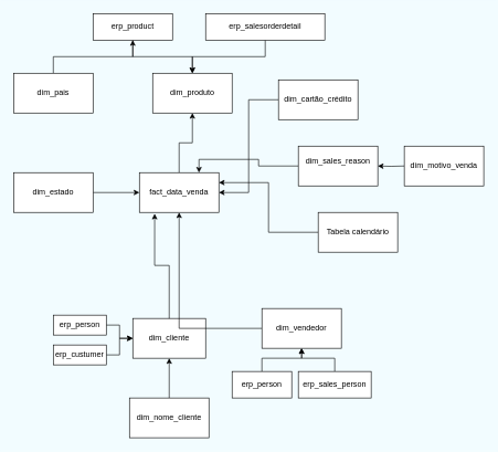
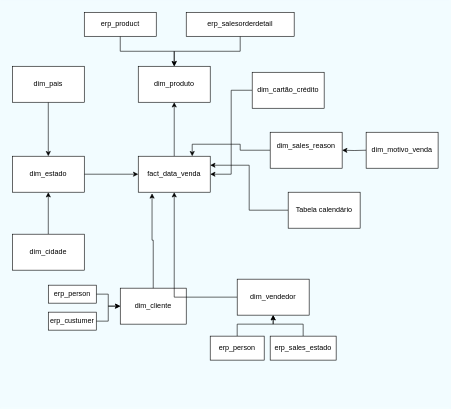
  <mxCell id="0" />
  <mxCell id="1" parent="0" />
  <mxCell id="2" value="" style="edgeStyle=orthogonalEdgeStyle;rounded=0;orthogonalLoop=1;jettySize=auto;html=1;" edge="1" parent="1" source="3" target="10"><mxGeometry relative="1" as="geometry" /></mxCell>
  <mxCell id="3" value="dim_estado" style="rounded=0;whiteSpace=wrap;html=1;" vertex="1" parent="1"><mxGeometry x="20" y="260" width="120" height="60" as="geometry" /></mxCell>
+ <mxCell id="4" value="" style="edgeStyle=orthogonalEdgeStyle;rounded=0;orthogonalLoop=1;jettySize=auto;html=1;" edge="1" parent="1" source="5" target="3"><mxGeometry relative="1" as="geometry" /></mxCell>
+ <mxCell id="5" value="dim_cidade" style="rounded=0;whiteSpace=wrap;html=1;" vertex="1" parent="1"><mxGeometry x="20" y="390" width="120" height="60" as="geometry" /></mxCell>
  <mxCell id="6" value="dim_cliente" style="rounded=0;whiteSpace=wrap;html=1;" vertex="1" parent="1"><mxGeometry x="200" y="480" width="110" height="60" as="geometry" /></mxCell>
  <mxCell id="7" style="edgeStyle=orthogonalEdgeStyle;rounded=0;orthogonalLoop=1;jettySize=auto;html=1;entryX=1;entryY=0.5;entryDx=0;entryDy=0;" edge="1" parent="1" source="8" target="10"><mxGeometry relative="1" as="geometry" /></mxCell>
  <mxCell id="8" value="dim_cartão_crédito" style="rounded=0;whiteSpace=wrap;html=1;" vertex="1" parent="1"><mxGeometry x="420" y="120" width="120" height="60" as="geometry" /></mxCell>
  <mxCell id="9" value="" style="edgeStyle=orthogonalEdgeStyle;rounded=0;orthogonalLoop=1;jettySize=auto;html=1;" edge="1" parent="1" source="10" target="17"><mxGeometry relative="1" as="geometry" /></mxCell>
- <mxCell id="10" value="fact_data_venda" style="rounded=0;whiteSpace=wrap;html=1;" vertex="1" parent="1"><mxGeometry x="210" y="260" width="120" height="60" as="geometry" /></mxCell>
+ <mxCell id="10" value="fact_data_venda" style="rounded=0;whiteSpace=wrap;html=1;" vertex="1" parent="1"><mxGeometry x="230" y="260" width="120" height="60" as="geometry" /></mxCell>
  <mxCell id="11" style="edgeStyle=orthogonalEdgeStyle;rounded=0;orthogonalLoop=1;jettySize=auto;html=1;entryX=0.75;entryY=0;entryDx=0;entryDy=0;" edge="1" parent="1" source="12" target="10"><mxGeometry relative="1" as="geometry" /></mxCell>
  <mxCell id="12" value="dim_sales_reason&lt;div&gt;&lt;br&gt;&lt;/div&gt;" style="rounded=0;whiteSpace=wrap;html=1;" vertex="1" parent="1"><mxGeometry x="450" y="220" width="120" height="60" as="geometry" /></mxCell>
  <mxCell id="13" style="edgeStyle=orthogonalEdgeStyle;rounded=0;orthogonalLoop=1;jettySize=auto;html=1;" edge="1" parent="1" source="14" target="10"><mxGeometry relative="1" as="geometry" /></mxCell>
  <mxCell id="14" value="dim_vendedor" style="rounded=0;whiteSpace=wrap;html=1;" vertex="1" parent="1"><mxGeometry x="395" y="465" width="120" height="60" as="geometry" /></mxCell>
  <mxCell id="15" style="edgeStyle=orthogonalEdgeStyle;rounded=0;orthogonalLoop=1;jettySize=auto;html=1;entryX=1;entryY=0.25;entryDx=0;entryDy=0;" edge="1" parent="1" source="16" target="10"><mxGeometry relative="1" as="geometry" /></mxCell>
  <mxCell id="16" value="Tabela calendário" style="rounded=0;whiteSpace=wrap;html=1;" vertex="1" parent="1"><mxGeometry x="480" y="320" width="120" height="60" as="geometry" /></mxCell>
  <mxCell id="17" value="dim_produto" style="rounded=0;whiteSpace=wrap;html=1;" vertex="1" parent="1"><mxGeometry x="230" y="110" width="120" height="60" as="geometry" /></mxCell>
- <mxCell id="18" value="" style="edgeStyle=orthogonalEdgeStyle;rounded=0;orthogonalLoop=1;jettySize=auto;html=1;" edge="1" parent="1" source="19" target="26"><mxGeometry relative="1" as="geometry" /></mxCell>
+ <mxCell id="18" value="" style="edgeStyle=orthogonalEdgeStyle;rounded=0;orthogonalLoop=1;jettySize=auto;html=1;" edge="1" parent="1" source="19" target="3"><mxGeometry relative="1" as="geometry" /></mxCell>
  <mxCell id="19" value="dim_pais" style="rounded=0;whiteSpace=wrap;html=1;" vertex="1" parent="1"><mxGeometry x="20" y="110" width="120" height="60" as="geometry" /></mxCell>
- <mxCell id="20" value="" style="edgeStyle=orthogonalEdgeStyle;rounded=0;orthogonalLoop=1;jettySize=auto;html=1;" edge="1" parent="1" source="21" target="6"><mxGeometry relative="1" as="geometry" /></mxCell>
- <mxCell id="21" value="dim_nome_cliente" style="rounded=0;whiteSpace=wrap;html=1;" vertex="1" parent="1"><mxGeometry x="195" y="600" width="120" height="60" as="geometry" /></mxCell>
  <mxCell id="22" value="" style="edgeStyle=orthogonalEdgeStyle;rounded=0;orthogonalLoop=1;jettySize=auto;html=1;" edge="1" parent="1" target="12"><mxGeometry relative="1" as="geometry"><mxPoint x="610" y="250" as="sourcePoint" /></mxGeometry></mxCell>
  <mxCell id="23" value="&lt;div&gt;dim_motivo_venda&lt;/div&gt;" style="rounded=0;whiteSpace=wrap;html=1;" vertex="1" parent="1"><mxGeometry x="610" y="220" width="120" height="60" as="geometry" /></mxCell>
  <mxCell id="24" style="edgeStyle=orthogonalEdgeStyle;rounded=0;orthogonalLoop=1;jettySize=auto;html=1;entryX=0.192;entryY=1.033;entryDx=0;entryDy=0;entryPerimeter=0;" edge="1" parent="1" source="6" target="10"><mxGeometry relative="1" as="geometry" /></mxCell>
  <mxCell id="25" style="edgeStyle=orthogonalEdgeStyle;rounded=0;orthogonalLoop=1;jettySize=auto;html=1;entryX=0.5;entryY=0;entryDx=0;entryDy=0;" edge="1" parent="1" source="26" target="17"><mxGeometry relative="1" as="geometry" /></mxCell>
  <mxCell id="26" value="erp_product" style="rounded=0;whiteSpace=wrap;html=1;" vertex="1" parent="1"><mxGeometry x="140" y="20" width="120" height="40" as="geometry" /></mxCell>
  <mxCell id="27" style="edgeStyle=orthogonalEdgeStyle;rounded=0;orthogonalLoop=1;jettySize=auto;html=1;entryX=0.5;entryY=0;entryDx=0;entryDy=0;" edge="1" parent="1" source="28" target="17"><mxGeometry relative="1" as="geometry" /></mxCell>
  <mxCell id="28" value="erp_salesorderdetail" style="rounded=0;whiteSpace=wrap;html=1;" vertex="1" parent="1"><mxGeometry x="310" y="20" width="180" height="40" as="geometry" /></mxCell>
  <mxCell id="29" style="edgeStyle=orthogonalEdgeStyle;rounded=0;orthogonalLoop=1;jettySize=auto;html=1;entryX=0.5;entryY=1;entryDx=0;entryDy=0;" edge="1" parent="1" source="30" target="14"><mxGeometry relative="1" as="geometry" /></mxCell>
  <mxCell id="30" value="erp_person" style="rounded=0;whiteSpace=wrap;html=1;" vertex="1" parent="1"><mxGeometry x="350" y="560" width="90" height="40" as="geometry" /></mxCell>
  <mxCell id="31" style="edgeStyle=orthogonalEdgeStyle;rounded=0;orthogonalLoop=1;jettySize=auto;html=1;" edge="1" parent="1" source="32" target="14"><mxGeometry relative="1" as="geometry" /></mxCell>
- <mxCell id="32" value="erp_sales_person" style="rounded=0;whiteSpace=wrap;html=1;" vertex="1" parent="1"><mxGeometry x="450" y="560" width="110" height="40" as="geometry" /></mxCell>
+ <mxCell id="32" value="erp_sales_estado" style="rounded=0;whiteSpace=wrap;html=1;" vertex="1" parent="1"><mxGeometry x="450" y="560" width="110" height="40" as="geometry" /></mxCell>
  <mxCell id="33" value="" style="edgeStyle=orthogonalEdgeStyle;rounded=0;orthogonalLoop=1;jettySize=auto;html=1;" edge="1" parent="1" source="34" target="6"><mxGeometry relative="1" as="geometry" /></mxCell>
  <mxCell id="34" value="erp_person" style="rounded=0;whiteSpace=wrap;html=1;" vertex="1" parent="1"><mxGeometry x="80" y="475" width="80" height="30" as="geometry" /></mxCell>
  <mxCell id="35" value="" style="edgeStyle=orthogonalEdgeStyle;rounded=0;orthogonalLoop=1;jettySize=auto;html=1;" edge="1" parent="1" source="36" target="6"><mxGeometry relative="1" as="geometry" /></mxCell>
  <mxCell id="36" value="erp_custumer" style="rounded=0;whiteSpace=wrap;html=1;" vertex="1" parent="1"><mxGeometry x="80" y="520" width="80" height="30" as="geometry" /></mxCell>
